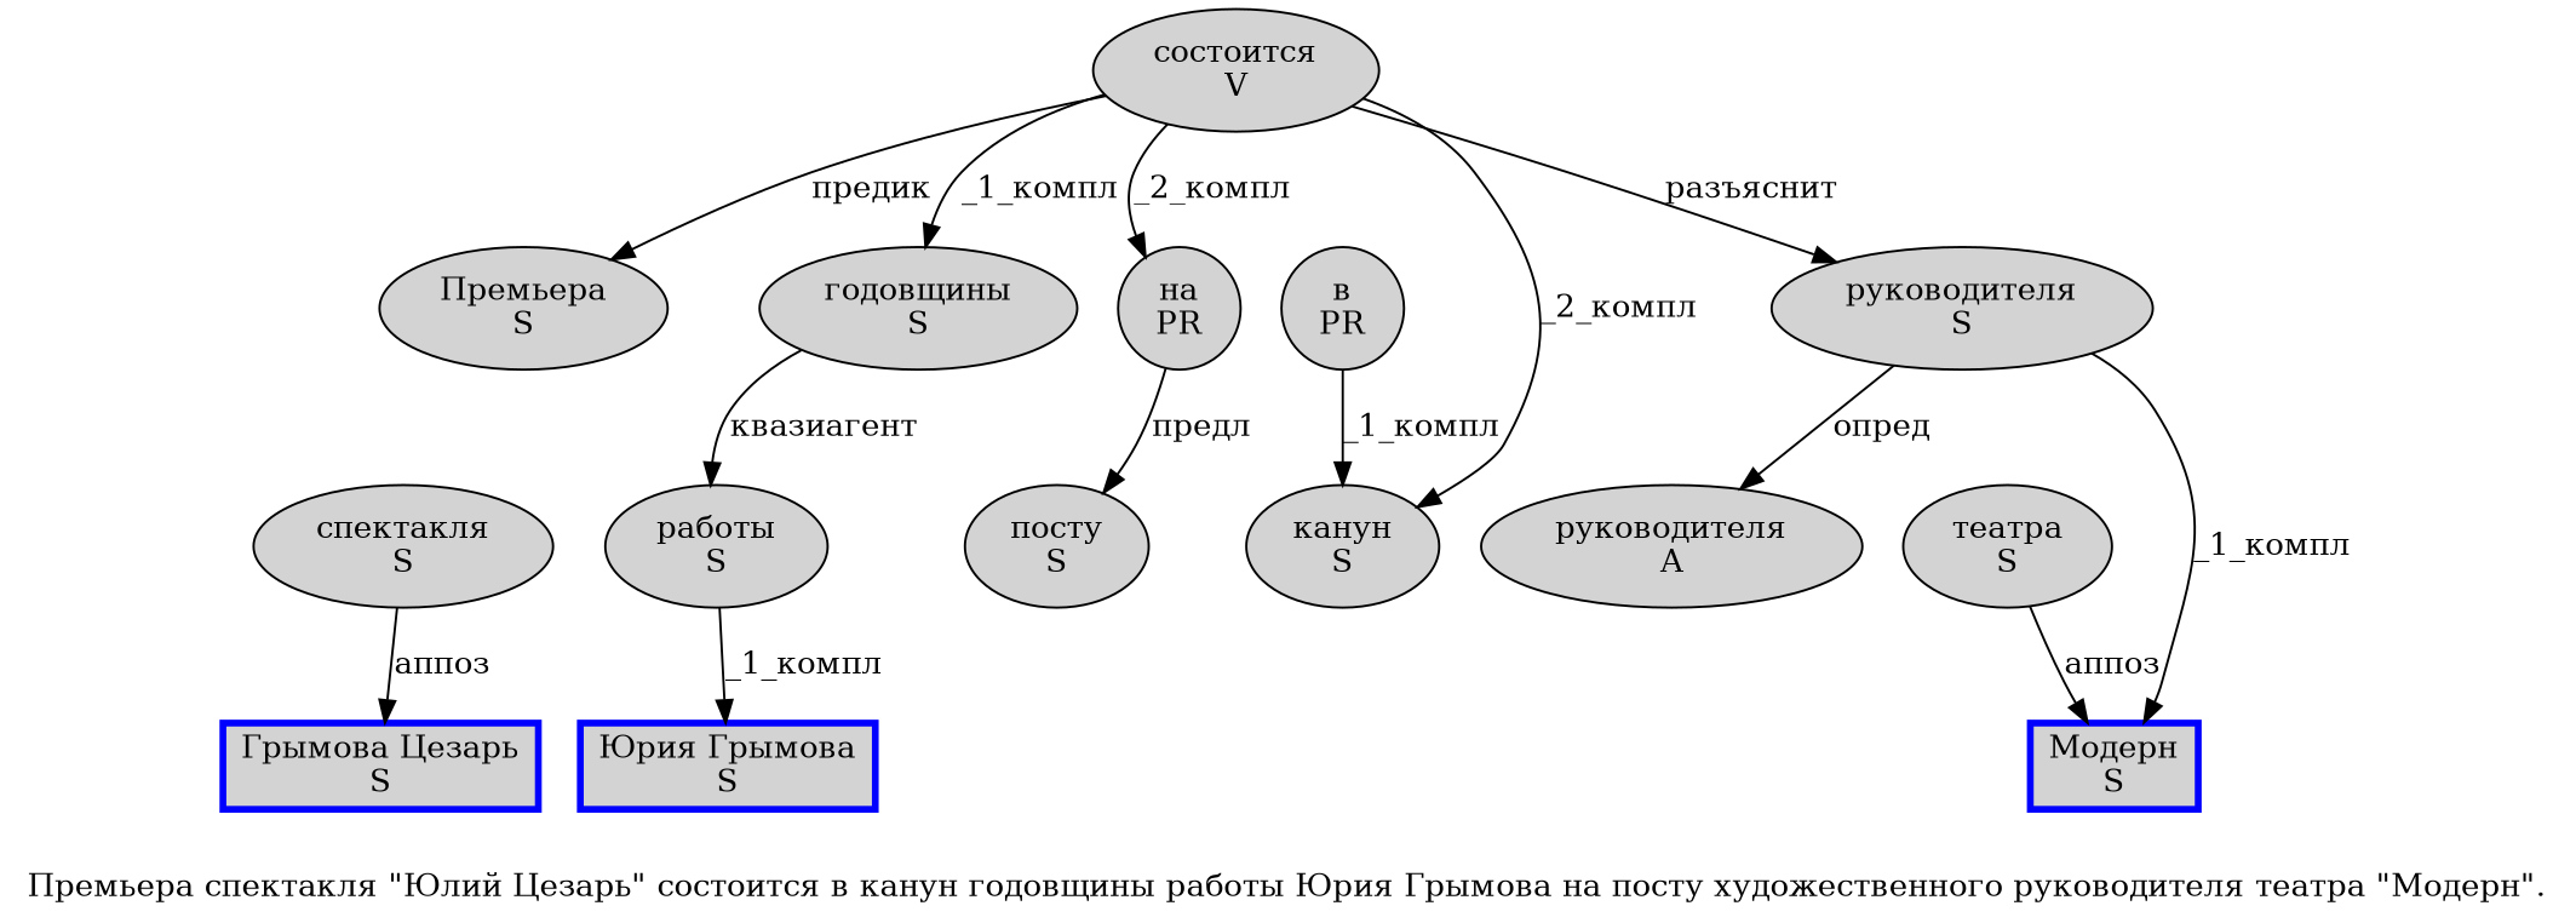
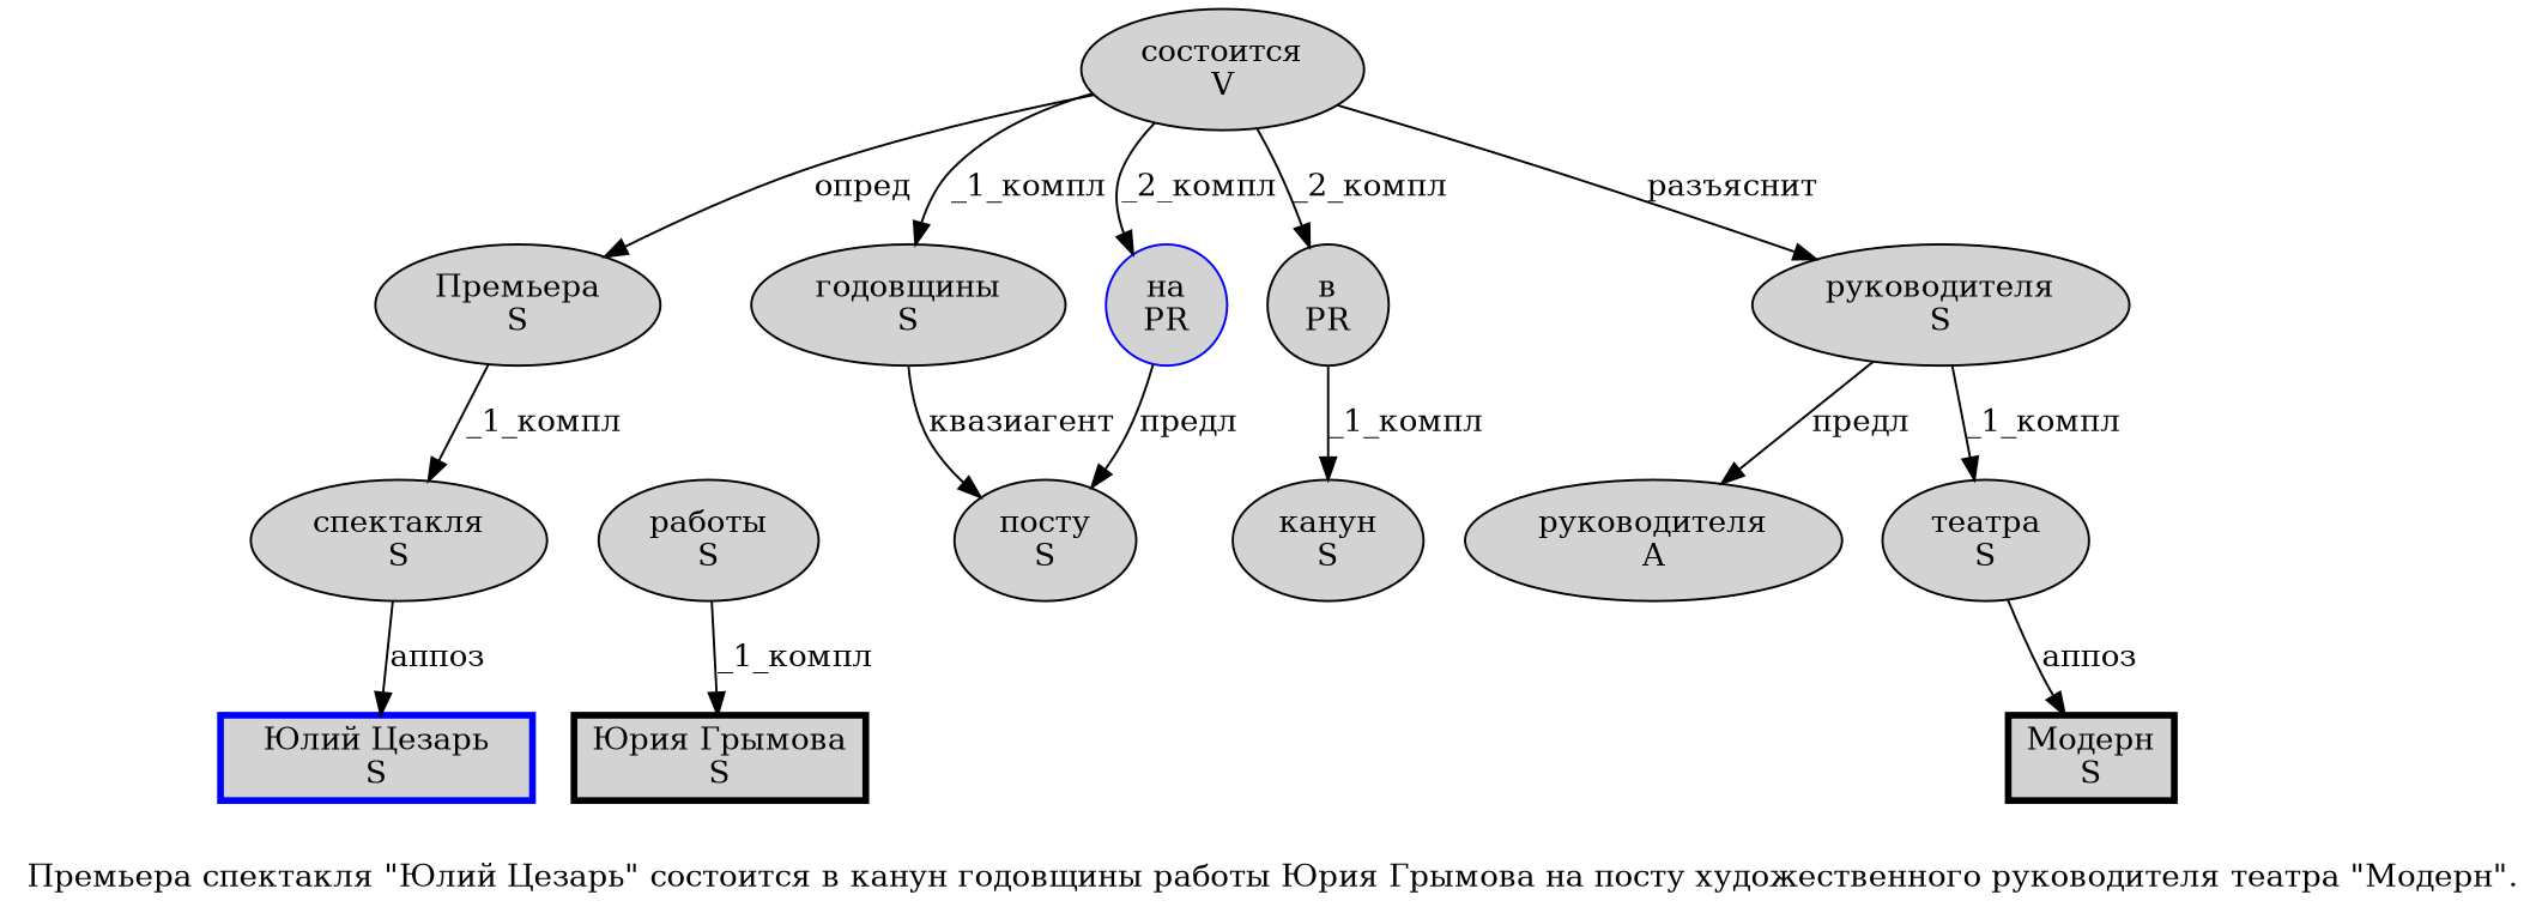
  digraph {
    label="Премьера спектакля \"Юлий Цезарь\" состоится в канун годовщины работы Юрия Грымова на посту художественного руководителя театра \"Модерн\"."
    node [fillcolor=lightgray penwidth=1 shape=ellipse style=filled]
    n1 [label="Премьера\nS"]
    n2 [label="спектакля\nS"]
-   n3 [color=blue label="Грымова Цезарь\nS" penwidth=3 shape=box]
+   n3 [color=blue label="Юлий Цезарь\nS" penwidth=3 shape=box]
    n4 [label="состоится\nV"]
    n5 [label="в\nPR"]
    n6 [label="годовщины\nS"]
-   n7 [label="на\nPR"]
+   n7 [label="на\nPR" color=blue]
    n8 [label="руководителя\nS"]
    n9 [label="канун\nS"]
    n10 [label="работы\nS"]
    n11 [label="посту\nS"]
    n12 [label="руководителя\nA"]
    n13 [label="театра\nS"]
-   n14 [color=blue label="Юрия Грымова\nS" penwidth=3 shape=box]
-   n15 [color=blue label="Модерн\nS" penwidth=3 shape=box]
+   n14 [color=black label="Юрия Грымова\nS" penwidth=3 shape=box]
+   n15 [color=black label="Модерн\nS" penwidth=3 shape=box]
+   n1 -> n2 [label="_1_компл"]
    n2 -> n3 [label="аппоз"]
-   n4 -> n1 [label="предик"]
-   n4 -> n9 [label="_2_компл"]
+   n4 -> n1 [label="опред"]
+   n4 -> n5 [label="_2_компл"]
    n4 -> n6 [label="_1_компл"]
    n4 -> n7 [label="_2_компл"]
    n4 -> n8 [label="разъяснит"]
    n5 -> n9 [label="_1_компл"]
-   n6 -> n10 [label="квазиагент"]
+   n6 -> n11 [label="квазиагент"]
    n7 -> n11 [label="предл"]
-   n8 -> n12 [label="опред"]
-   n8 -> n15 [label="_1_компл"]
+   n8 -> n12 [label="предл"]
+   n8 -> n13 [label="_1_компл"]
    n10 -> n14 [label="_1_компл"]
    n13 -> n15 [label="аппоз"]
  }
